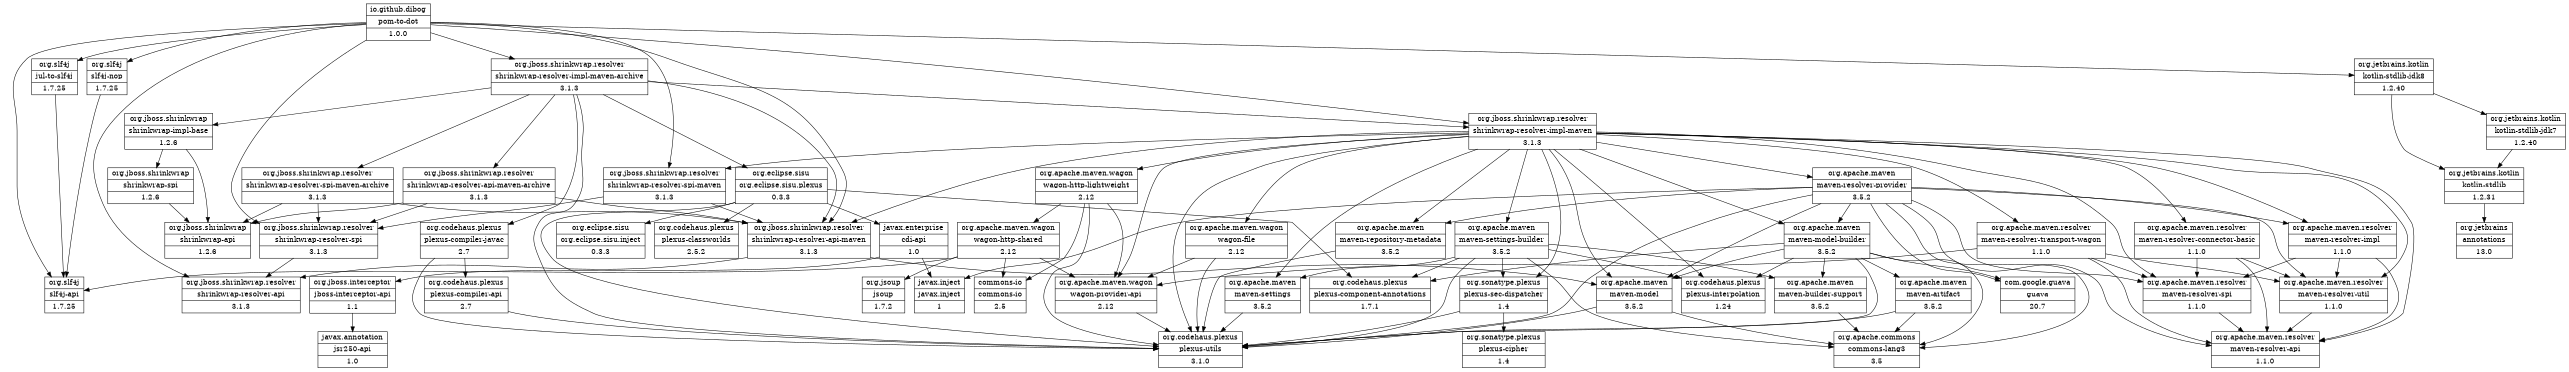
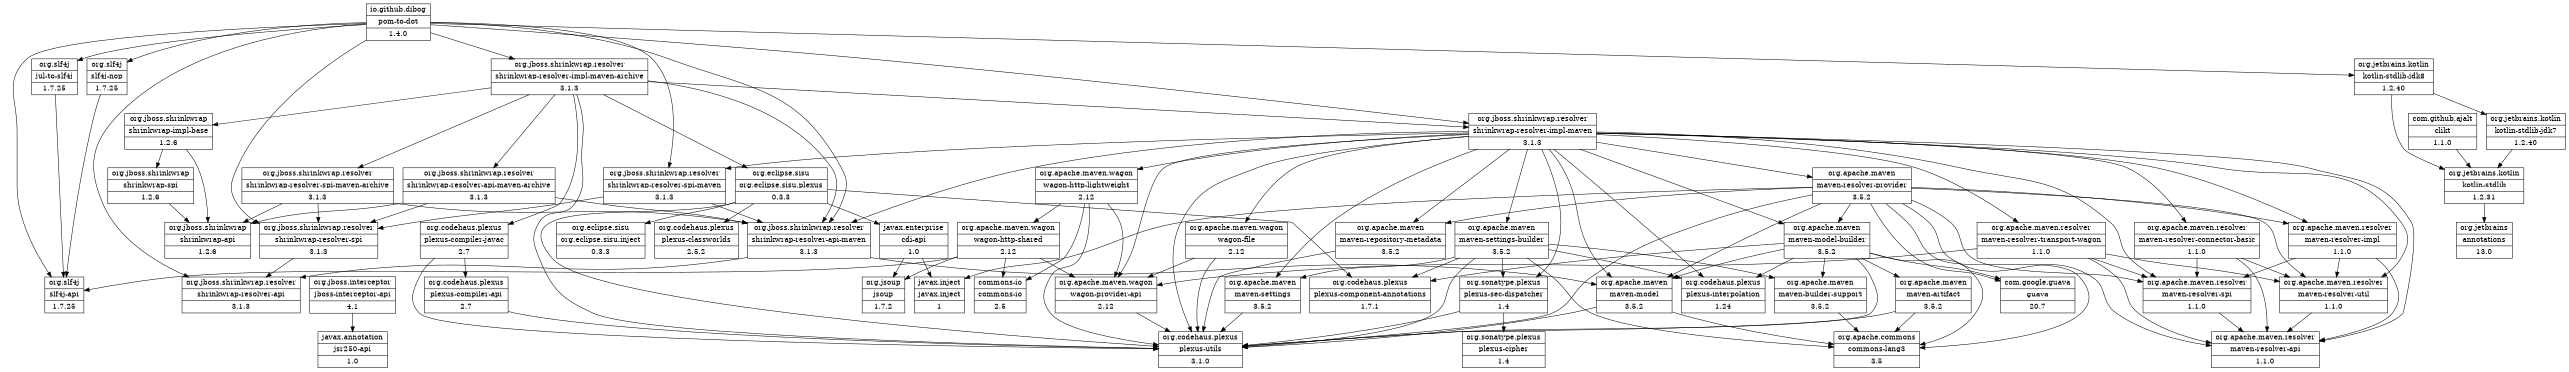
  digraph {
    node [shape=record]
-   n1 [label="{ io.github.dibog | pom-to-dot | 1.0.0 }"]
+   n1 [label="{ io.github.dibog | pom-to-dot | 1.4.0 }"]
    n2 [label="{ org.slf4j | slf4j-api | 1.7.25 }"]
    n3 [label="{ org.slf4j | jul-to-slf4j | 1.7.25 }"]
    n4 [label="{ org.slf4j | slf4j-nop | 1.7.25 }"]
    n5 [label="{ org.jboss.shrinkwrap.resolver | shrinkwrap-resolver-api | 3.1.3 }"]
    n6 [label="{ org.jboss.shrinkwrap.resolver | shrinkwrap-resolver-spi | 3.1.3 }"]
    n7 [label="{ org.jboss.shrinkwrap.resolver | shrinkwrap-resolver-api-maven | 3.1.3 }"]
    n8 [label="{ org.jboss.shrinkwrap.resolver | shrinkwrap-resolver-spi-maven | 3.1.3 }"]
    n9 [label="{ org.jboss.shrinkwrap.resolver | shrinkwrap-resolver-impl-maven | 3.1.3 }"]
    n10 [label="{ org.jboss.shrinkwrap.resolver | shrinkwrap-resolver-impl-maven-archive | 3.1.3 }"]
    n11 [label="{ org.jetbrains.kotlin | kotlin-stdlib-jdk8 | 1.2.40 }"]
+   n12 [label="{ com.github.ajalt | clikt | 1.1.0 }"]
    n13 [label="{ org.jetbrains.kotlin | kotlin-stdlib | 1.2.31 }"]
    n14 [label="{ org.apache.maven | maven-model | 3.5.2 }"]
    n15 [label="{ org.codehaus.plexus | plexus-utils | 3.1.0 }"]
    n16 [label="{ org.apache.maven | maven-resolver-provider | 3.5.2 }"]
    n17 [label="{ org.apache.maven | maven-model-builder | 3.5.2 }"]
    n18 [label="{ org.codehaus.plexus | plexus-interpolation | 1.24 }"]
    n19 [label="{ org.apache.maven | maven-repository-metadata | 3.5.2 }"]
    n20 [label="{ org.apache.maven.resolver | maven-resolver-api | 1.1.0 }"]
    n21 [label="{ org.apache.maven.resolver | maven-resolver-spi | 1.1.0 }"]
    n22 [label="{ org.apache.maven.resolver | maven-resolver-util | 1.1.0 }"]
    n23 [label="{ org.apache.maven.resolver | maven-resolver-impl | 1.1.0 }"]
    n24 [label="{ org.apache.maven | maven-settings | 3.5.2 }"]
    n25 [label="{ org.apache.maven | maven-settings-builder | 3.5.2 }"]
    n26 [label="{ org.sonatype.plexus | plexus-sec-dispatcher | 1.4 }"]
    n27 [label="{ org.apache.maven.resolver | maven-resolver-connector-basic | 1.1.0 }"]
    n28 [label="{ org.apache.maven.resolver | maven-resolver-transport-wagon | 1.1.0 }"]
    n29 [label="{ org.apache.maven.wagon | wagon-provider-api | 2.12 }"]
    n30 [label="{ org.apache.maven.wagon | wagon-file | 2.12 }"]
    n31 [label="{ org.apache.maven.wagon | wagon-http-lightweight | 2.12 }"]
    n32 [label="{ org.jboss.shrinkwrap | shrinkwrap-impl-base | 1.2.6 }"]
    n33 [label="{ org.jboss.shrinkwrap.resolver | shrinkwrap-resolver-api-maven-archive | 3.1.3 }"]
    n34 [label="{ org.jboss.shrinkwrap.resolver | shrinkwrap-resolver-spi-maven-archive | 3.1.3 }"]
    n35 [label="{ org.eclipse.sisu | org.eclipse.sisu.plexus | 0.3.3 }"]
    n36 [label="{ org.codehaus.plexus | plexus-compiler-javac | 2.7 }"]
    n37 [label="{ org.jetbrains.kotlin | kotlin-stdlib-jdk7 | 1.2.40 }"]
    n38 [label="{ org.jetbrains | annotations | 13.0 }"]
    n39 [label="{ org.apache.commons | commons-lang3 | 3.5 }"]
    n40 [label="{ com.google.guava | guava | 20.7 }"]
    n41 [label="{ javax.inject | javax.inject | 1 }"]
    n42 [label="{ org.codehaus.plexus | plexus-component-annotations | 1.7.1 }"]
    n43 [label="{ org.apache.maven | maven-artifact | 3.5.2 }"]
    n44 [label="{ org.apache.maven | maven-builder-support | 3.5.2 }"]
    n45 [label="{ org.sonatype.plexus | plexus-cipher | 1.4 }"]
    n46 [label="{ org.apache.maven.wagon | wagon-http-shared | 2.12 }"]
    n47 [label="{ commons-io | commons-io | 2.5 }"]
    n48 [label="{ org.jsoup | jsoup | 1.7.2 }"]
    n49 [label="{ org.jboss.shrinkwrap | shrinkwrap-api | 1.2.6 }"]
    n50 [label="{ org.jboss.shrinkwrap | shrinkwrap-spi | 1.2.6 }"]
    n51 [label="{ javax.enterprise | cdi-api | 1.0 }"]
    n52 [label="{ org.eclipse.sisu | org.eclipse.sisu.inject | 0.3.3 }"]
    n53 [label="{ org.codehaus.plexus | plexus-classworlds | 2.5.2 }"]
    n54 [label="{ org.codehaus.plexus | plexus-compiler-api | 2.7 }"]
-   n55 [label="{ org.jboss.interceptor | jboss-interceptor-api | 1.1 }"]
+   n55 [label="{ org.jboss.interceptor | jboss-interceptor-api | 4.1 }"]
    n56 [label="{ javax.annotation | jsr250-api | 1.0 }"]
    n1 -> n2
    n1 -> n3
    n1 -> n4
    n1 -> n5
    n1 -> n6
    n1 -> n7
    n1 -> n8
    n1 -> n9
    n1 -> n10
    n1 -> n11
    n3 -> n2
    n4 -> n2
    n6 -> n5
    n7 -> n5
    n7 -> n14
    n8 -> n6
    n8 -> n7
    n9 -> n7
    n9 -> n8
    n9 -> n14
    n9 -> n15
    n9 -> n16
    n9 -> n17
    n9 -> n18
    n9 -> n19
    n9 -> n20
    n9 -> n21
    n9 -> n22
    n9 -> n23
    n9 -> n24
    n9 -> n25
    n9 -> n26
    n9 -> n27
    n9 -> n28
    n9 -> n29
    n9 -> n30
    n9 -> n31
    n10 -> n7
    n10 -> n9
    n10 -> n15
    n10 -> n32
    n10 -> n33
    n10 -> n34
    n10 -> n35
    n10 -> n36
    n11 -> n13
    n11 -> n37
+   n12 -> n13
    n13 -> n38
    n14 -> n15
    n14 -> n39
    n16 -> n14
    n16 -> n15
    n16 -> n17
    n16 -> n19
    n16 -> n20
    n16 -> n21
    n16 -> n22
    n16 -> n23
    n16 -> n39
    n16 -> n40
    n16 -> n41
    n17 -> n14
    n17 -> n15
    n17 -> n18
    n17 -> n39
    n17 -> n40
    n17 -> n42
    n17 -> n43
    n17 -> n44
    n19 -> n15
    n21 -> n20
    n22 -> n20
    n23 -> n20
    n23 -> n21
    n23 -> n22
    n24 -> n15
    n25 -> n15
    n25 -> n18
    n25 -> n24
    n25 -> n26
    n25 -> n39
    n25 -> n42
    n25 -> n44
    n26 -> n15
    n26 -> n45
    n27 -> n20
    n27 -> n21
    n27 -> n22
    n28 -> n20
    n28 -> n21
    n28 -> n22
    n28 -> n29
    n29 -> n15
    n30 -> n15
    n30 -> n29
    n31 -> n15
    n31 -> n29
    n31 -> n46
    n31 -> n47
    n32 -> n49
    n32 -> n50
    n33 -> n6
    n33 -> n7
    n33 -> n49
    n34 -> n6
    n34 -> n7
    n34 -> n49
    n35 -> n15
    n35 -> n42
    n35 -> n51
    n35 -> n52
    n35 -> n53
    n36 -> n15
    n36 -> n54
    n37 -> n13
    n43 -> n15
    n43 -> n39
    n44 -> n39
    n46 -> n2
    n46 -> n29
    n46 -> n47
    n46 -> n48
    n50 -> n49
    n51 -> n41
-   n51 -> n55
+   n51 -> n48
    n54 -> n15
    n55 -> n56
  }
